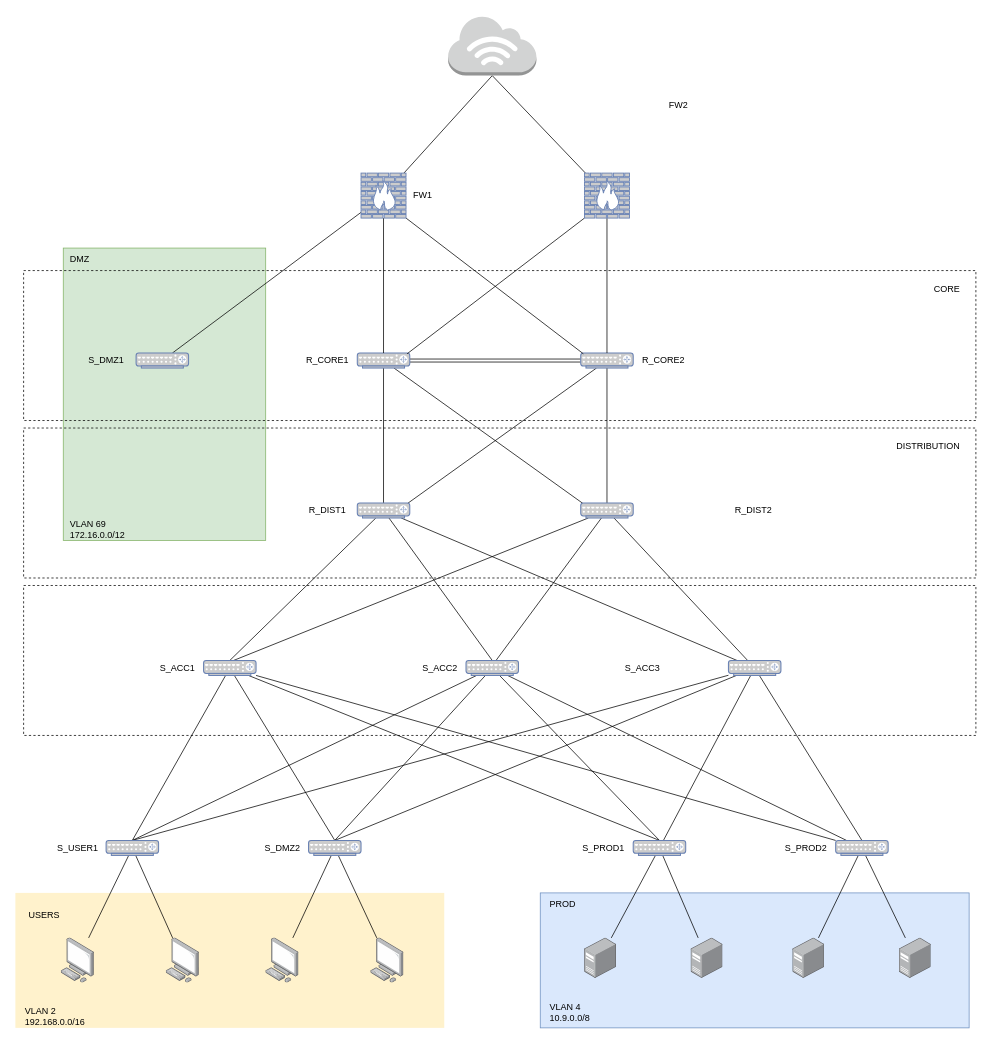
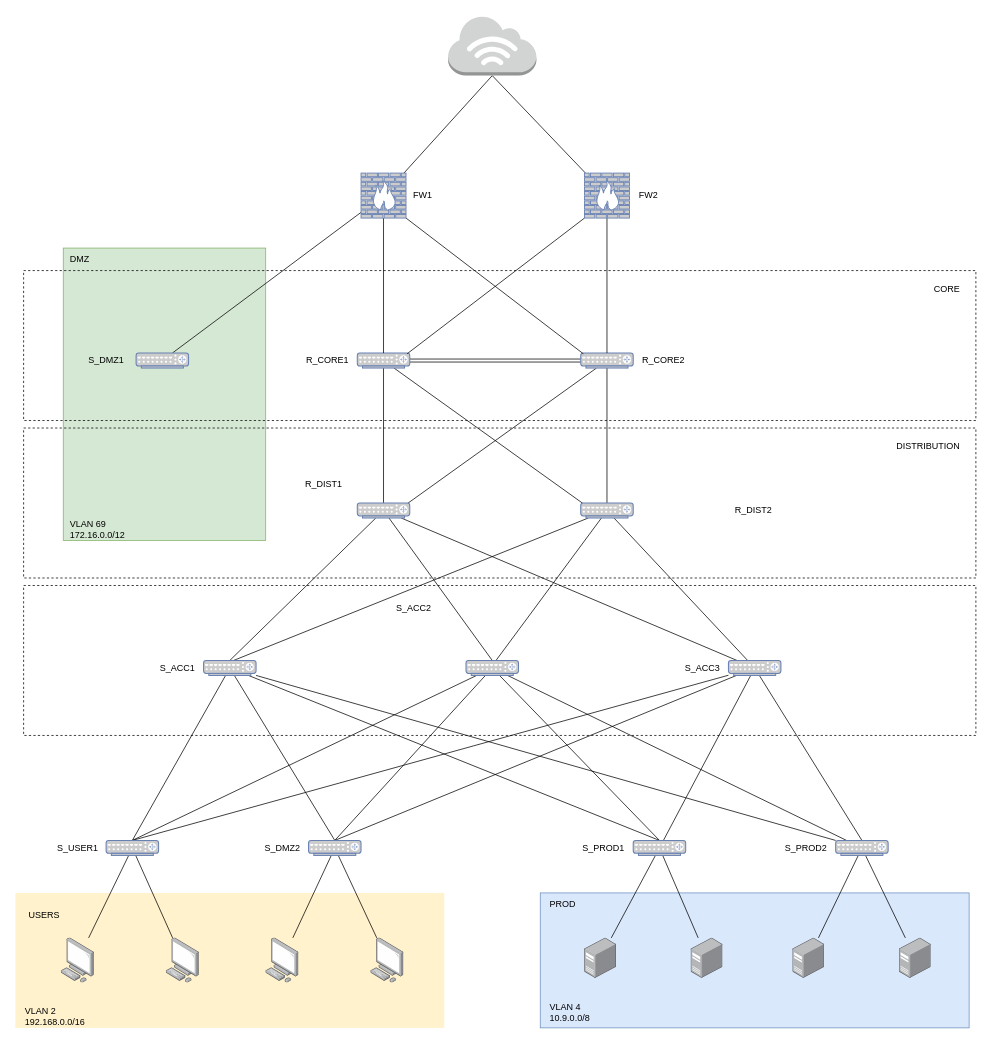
  <mxCell id="0" />
  <mxCell id="1" parent="0" />
  <mxCell id="2" value="" style="rounded=0;whiteSpace=wrap;html=1;fillColor=#d5e8d4;strokeColor=#82b366;" vertex="1" parent="1"><mxGeometry x="83.87" y="330" width="270" height="390" as="geometry" /></mxCell>
  <mxCell id="3" value="" style="rounded=0;whiteSpace=wrap;html=1;fillColor=#dae8fc;strokeColor=#6c8ebf;" vertex="1" parent="1"><mxGeometry x="720.02" y="1190" width="571.97" height="180" as="geometry" /></mxCell>
  <mxCell id="4" value="" style="rounded=0;whiteSpace=wrap;html=1;fillColor=#fff2cc;strokeColor=none;" vertex="1" parent="1"><mxGeometry x="20.02" y="1190" width="571.97" height="180" as="geometry" /></mxCell>
  <mxCell id="5" style="edgeStyle=orthogonalEdgeStyle;rounded=0;orthogonalLoop=1;jettySize=auto;html=1;entryX=0.5;entryY=0;entryDx=0;entryDy=0;entryPerimeter=0;endArrow=none;endFill=0;" parent="1" source="8" target="25" edge="1"><mxGeometry relative="1" as="geometry" /></mxCell>
  <mxCell id="6" style="edgeStyle=orthogonalEdgeStyle;rounded=0;orthogonalLoop=1;jettySize=auto;html=1;endArrow=none;endFill=0;shape=link;" parent="1" source="8" target="11" edge="1"><mxGeometry relative="1" as="geometry" /></mxCell>
  <mxCell id="7" style="rounded=0;orthogonalLoop=1;jettySize=auto;html=1;entryX=0.05;entryY=0.05;entryDx=0;entryDy=0;entryPerimeter=0;endArrow=none;endFill=0;" parent="1" source="8" target="29" edge="1"><mxGeometry relative="1" as="geometry" /></mxCell>
  <mxCell id="8" value="" style="fontColor=#0066CC;verticalAlign=top;verticalLabelPosition=bottom;labelPosition=center;align=center;html=1;outlineConnect=0;fillColor=#CCCCCC;strokeColor=#6881B3;gradientColor=none;gradientDirection=north;strokeWidth=2;shape=mxgraph.networks.router;" parent="1" vertex="1"><mxGeometry x="476" y="470" width="70" height="20" as="geometry" /></mxCell>
  <mxCell id="9" style="edgeStyle=orthogonalEdgeStyle;rounded=0;orthogonalLoop=1;jettySize=auto;html=1;entryX=0.5;entryY=0;entryDx=0;entryDy=0;entryPerimeter=0;endArrow=none;endFill=0;" parent="1" source="11" target="29" edge="1"><mxGeometry relative="1" as="geometry" /></mxCell>
  <mxCell id="10" style="rounded=0;orthogonalLoop=1;jettySize=auto;html=1;entryX=0.95;entryY=0.05;entryDx=0;entryDy=0;entryPerimeter=0;endArrow=none;endFill=0;" parent="1" source="11" target="25" edge="1"><mxGeometry relative="1" as="geometry" /></mxCell>
  <mxCell id="11" value="" style="fontColor=#0066CC;verticalAlign=top;verticalLabelPosition=bottom;labelPosition=center;align=center;html=1;outlineConnect=0;fillColor=#CCCCCC;strokeColor=#6881B3;gradientColor=none;gradientDirection=north;strokeWidth=2;shape=mxgraph.networks.router;" parent="1" vertex="1"><mxGeometry x="774" y="470" width="70" height="20" as="geometry" /></mxCell>
  <mxCell id="12" style="rounded=0;orthogonalLoop=1;jettySize=auto;html=1;endArrow=none;endFill=0;" parent="1" source="16" target="21" edge="1"><mxGeometry relative="1" as="geometry" /></mxCell>
  <mxCell id="13" style="edgeStyle=orthogonalEdgeStyle;rounded=0;orthogonalLoop=1;jettySize=auto;html=1;entryX=0.5;entryY=0;entryDx=0;entryDy=0;entryPerimeter=0;endArrow=none;endFill=0;" parent="1" source="16" target="8" edge="1"><mxGeometry relative="1" as="geometry" /></mxCell>
  <mxCell id="14" style="rounded=0;orthogonalLoop=1;jettySize=auto;html=1;entryX=0.05;entryY=0.05;entryDx=0;entryDy=0;entryPerimeter=0;exitX=1;exitY=1;exitDx=0;exitDy=0;exitPerimeter=0;endArrow=none;endFill=0;" parent="1" source="16" target="11" edge="1"><mxGeometry relative="1" as="geometry" /></mxCell>
  <mxCell id="15" style="rounded=0;orthogonalLoop=1;jettySize=auto;html=1;entryX=0.5;entryY=1;entryDx=0;entryDy=0;entryPerimeter=0;endArrow=none;endFill=0;" edge="1" parent="1" source="16" target="65"><mxGeometry relative="1" as="geometry" /></mxCell>
  <mxCell id="16" value="" style="fontColor=#0066CC;verticalAlign=top;verticalLabelPosition=bottom;labelPosition=center;align=center;html=1;outlineConnect=0;fillColor=#CCCCCC;strokeColor=#6881B3;gradientColor=none;gradientDirection=north;strokeWidth=2;shape=mxgraph.networks.firewall;" parent="1" vertex="1"><mxGeometry x="481" y="230" width="60" height="60" as="geometry" /></mxCell>
  <mxCell id="17" style="edgeStyle=orthogonalEdgeStyle;rounded=0;orthogonalLoop=1;jettySize=auto;html=1;endArrow=none;endFill=0;" parent="1" source="20" target="11" edge="1"><mxGeometry relative="1" as="geometry" /></mxCell>
  <mxCell id="18" style="rounded=0;orthogonalLoop=1;jettySize=auto;html=1;entryX=0.95;entryY=0.05;entryDx=0;entryDy=0;entryPerimeter=0;exitX=0;exitY=1;exitDx=0;exitDy=0;exitPerimeter=0;endArrow=none;endFill=0;" parent="1" source="20" target="8" edge="1"><mxGeometry relative="1" as="geometry" /></mxCell>
  <mxCell id="19" style="rounded=0;orthogonalLoop=1;jettySize=auto;html=1;endArrow=none;endFill=0;entryX=0.5;entryY=1;entryDx=0;entryDy=0;entryPerimeter=0;" edge="1" parent="1" source="20" target="65"><mxGeometry relative="1" as="geometry" /></mxCell>
  <mxCell id="20" value="" style="fontColor=#0066CC;verticalAlign=top;verticalLabelPosition=bottom;labelPosition=center;align=center;html=1;outlineConnect=0;fillColor=#CCCCCC;strokeColor=#6881B3;gradientColor=none;gradientDirection=north;strokeWidth=2;shape=mxgraph.networks.firewall;" parent="1" vertex="1"><mxGeometry x="779" y="230" width="60" height="60" as="geometry" /></mxCell>
  <mxCell id="21" value="" style="fontColor=#0066CC;verticalAlign=top;verticalLabelPosition=bottom;labelPosition=center;align=center;html=1;outlineConnect=0;fillColor=#CCCCCC;strokeColor=#6881B3;gradientColor=none;gradientDirection=north;strokeWidth=2;shape=mxgraph.networks.router;" parent="1" vertex="1"><mxGeometry x="181" y="470" width="70" height="20" as="geometry" /></mxCell>
  <mxCell id="22" style="rounded=0;orthogonalLoop=1;jettySize=auto;html=1;entryX=0.5;entryY=0;entryDx=0;entryDy=0;entryPerimeter=0;endArrow=none;endFill=0;" parent="1" source="25" target="39" edge="1"><mxGeometry relative="1" as="geometry" /></mxCell>
  <mxCell id="23" style="rounded=0;orthogonalLoop=1;jettySize=auto;html=1;endArrow=none;endFill=0;entryX=0.5;entryY=0;entryDx=0;entryDy=0;entryPerimeter=0;" parent="1" source="25" target="34" edge="1"><mxGeometry relative="1" as="geometry" /></mxCell>
  <mxCell id="24" style="rounded=0;orthogonalLoop=1;jettySize=auto;html=1;endArrow=none;endFill=0;" parent="1" source="25" target="44" edge="1"><mxGeometry relative="1" as="geometry" /></mxCell>
  <mxCell id="25" value="" style="fontColor=#0066CC;verticalAlign=top;verticalLabelPosition=bottom;labelPosition=center;align=center;html=1;outlineConnect=0;fillColor=#CCCCCC;strokeColor=#6881B3;gradientColor=none;gradientDirection=north;strokeWidth=2;shape=mxgraph.networks.router;" parent="1" vertex="1"><mxGeometry x="476" y="670" width="70" height="20" as="geometry" /></mxCell>
  <mxCell id="26" style="rounded=0;orthogonalLoop=1;jettySize=auto;html=1;endArrow=none;endFill=0;" parent="1" source="29" edge="1"><mxGeometry relative="1" as="geometry"><mxPoint x="661" y="880" as="targetPoint" /></mxGeometry></mxCell>
  <mxCell id="27" style="rounded=0;orthogonalLoop=1;jettySize=auto;html=1;endArrow=none;endFill=0;" parent="1" source="29" target="44" edge="1"><mxGeometry relative="1" as="geometry" /></mxCell>
  <mxCell id="28" style="rounded=0;orthogonalLoop=1;jettySize=auto;html=1;endArrow=none;endFill=0;" parent="1" source="29" edge="1"><mxGeometry relative="1" as="geometry"><mxPoint x="311" y="880" as="targetPoint" /></mxGeometry></mxCell>
  <mxCell id="29" value="" style="fontColor=#0066CC;verticalAlign=top;verticalLabelPosition=bottom;labelPosition=center;align=center;html=1;outlineConnect=0;fillColor=#CCCCCC;strokeColor=#6881B3;gradientColor=none;gradientDirection=north;strokeWidth=2;shape=mxgraph.networks.router;" parent="1" vertex="1"><mxGeometry x="774" y="670" width="70" height="20" as="geometry" /></mxCell>
  <mxCell id="30" style="rounded=0;orthogonalLoop=1;jettySize=auto;html=1;entryX=0.5;entryY=0;entryDx=0;entryDy=0;entryPerimeter=0;endArrow=none;endFill=0;" edge="1" parent="1" source="34" target="47"><mxGeometry relative="1" as="geometry" /></mxCell>
  <mxCell id="31" style="rounded=0;orthogonalLoop=1;jettySize=auto;html=1;entryX=0.5;entryY=0;entryDx=0;entryDy=0;entryPerimeter=0;endArrow=none;endFill=0;" edge="1" parent="1" source="34" target="50"><mxGeometry relative="1" as="geometry" /></mxCell>
  <mxCell id="32" style="rounded=0;orthogonalLoop=1;jettySize=auto;html=1;entryX=0.5;entryY=0;entryDx=0;entryDy=0;entryPerimeter=0;endArrow=none;endFill=0;" edge="1" parent="1" source="34" target="53"><mxGeometry relative="1" as="geometry" /></mxCell>
  <mxCell id="33" style="rounded=0;orthogonalLoop=1;jettySize=auto;html=1;endArrow=none;endFill=0;" edge="1" parent="1" source="34" target="56"><mxGeometry relative="1" as="geometry" /></mxCell>
  <mxCell id="34" value="" style="fontColor=#0066CC;verticalAlign=top;verticalLabelPosition=bottom;labelPosition=center;align=center;html=1;outlineConnect=0;fillColor=#CCCCCC;strokeColor=#6881B3;gradientColor=none;gradientDirection=north;strokeWidth=2;shape=mxgraph.networks.router;" parent="1" vertex="1"><mxGeometry x="621" y="880" width="70" height="20" as="geometry" /></mxCell>
  <mxCell id="35" style="rounded=0;orthogonalLoop=1;jettySize=auto;html=1;endArrow=none;endFill=0;entryX=0.5;entryY=0;entryDx=0;entryDy=0;entryPerimeter=0;" edge="1" parent="1" source="39" target="47"><mxGeometry relative="1" as="geometry" /></mxCell>
  <mxCell id="36" style="rounded=0;orthogonalLoop=1;jettySize=auto;html=1;entryX=0.5;entryY=0;entryDx=0;entryDy=0;entryPerimeter=0;endArrow=none;endFill=0;" edge="1" parent="1" source="39" target="50"><mxGeometry relative="1" as="geometry" /></mxCell>
  <mxCell id="37" style="rounded=0;orthogonalLoop=1;jettySize=auto;html=1;entryX=0.5;entryY=0;entryDx=0;entryDy=0;entryPerimeter=0;endArrow=none;endFill=0;" edge="1" parent="1" source="39" target="53"><mxGeometry relative="1" as="geometry" /></mxCell>
  <mxCell id="38" style="rounded=0;orthogonalLoop=1;jettySize=auto;html=1;endArrow=none;endFill=0;" edge="1" parent="1" source="39" target="56"><mxGeometry relative="1" as="geometry" /></mxCell>
  <mxCell id="39" value="" style="fontColor=#0066CC;verticalAlign=top;verticalLabelPosition=bottom;labelPosition=center;align=center;html=1;outlineConnect=0;fillColor=#CCCCCC;strokeColor=#6881B3;gradientColor=none;gradientDirection=north;strokeWidth=2;shape=mxgraph.networks.router;" parent="1" vertex="1"><mxGeometry x="271" y="880" width="70" height="20" as="geometry" /></mxCell>
  <mxCell id="40" style="rounded=0;orthogonalLoop=1;jettySize=auto;html=1;entryX=0.5;entryY=0;entryDx=0;entryDy=0;entryPerimeter=0;endArrow=none;endFill=0;" edge="1" parent="1" source="44" target="47"><mxGeometry relative="1" as="geometry" /></mxCell>
  <mxCell id="41" style="rounded=0;orthogonalLoop=1;jettySize=auto;html=1;entryX=0.5;entryY=0;entryDx=0;entryDy=0;entryPerimeter=0;endArrow=none;endFill=0;" edge="1" parent="1" source="44" target="50"><mxGeometry relative="1" as="geometry" /></mxCell>
  <mxCell id="42" style="rounded=0;orthogonalLoop=1;jettySize=auto;html=1;endArrow=none;endFill=0;" edge="1" parent="1" source="44" target="53"><mxGeometry relative="1" as="geometry" /></mxCell>
  <mxCell id="43" style="rounded=0;orthogonalLoop=1;jettySize=auto;html=1;entryX=0.5;entryY=0;entryDx=0;entryDy=0;entryPerimeter=0;endArrow=none;endFill=0;" edge="1" parent="1" source="44" target="56"><mxGeometry relative="1" as="geometry" /></mxCell>
  <mxCell id="44" value="" style="fontColor=#0066CC;verticalAlign=top;verticalLabelPosition=bottom;labelPosition=center;align=center;html=1;outlineConnect=0;fillColor=#CCCCCC;strokeColor=#6881B3;gradientColor=none;gradientDirection=north;strokeWidth=2;shape=mxgraph.networks.router;" parent="1" vertex="1"><mxGeometry x="971" y="880" width="70" height="20" as="geometry" /></mxCell>
  <mxCell id="45" style="rounded=0;orthogonalLoop=1;jettySize=auto;html=1;endArrow=none;endFill=0;" edge="1" parent="1" source="47" target="57"><mxGeometry relative="1" as="geometry" /></mxCell>
  <mxCell id="46" style="rounded=0;orthogonalLoop=1;jettySize=auto;html=1;endArrow=none;endFill=0;" edge="1" parent="1" source="47" target="58"><mxGeometry relative="1" as="geometry" /></mxCell>
  <mxCell id="47" value="" style="fontColor=#0066CC;verticalAlign=top;verticalLabelPosition=bottom;labelPosition=center;align=center;html=1;outlineConnect=0;fillColor=#CCCCCC;strokeColor=#6881B3;gradientColor=none;gradientDirection=north;strokeWidth=2;shape=mxgraph.networks.router;" vertex="1" parent="1"><mxGeometry x="141" y="1120" width="70" height="20" as="geometry" /></mxCell>
  <mxCell id="48" style="rounded=0;orthogonalLoop=1;jettySize=auto;html=1;endArrow=none;endFill=0;" edge="1" parent="1" source="50" target="59"><mxGeometry relative="1" as="geometry" /></mxCell>
  <mxCell id="49" style="rounded=0;orthogonalLoop=1;jettySize=auto;html=1;endArrow=none;endFill=0;" edge="1" parent="1" source="50" target="60"><mxGeometry relative="1" as="geometry" /></mxCell>
  <mxCell id="50" value="" style="fontColor=#0066CC;verticalAlign=top;verticalLabelPosition=bottom;labelPosition=center;align=center;html=1;outlineConnect=0;fillColor=#CCCCCC;strokeColor=#6881B3;gradientColor=none;gradientDirection=north;strokeWidth=2;shape=mxgraph.networks.router;" vertex="1" parent="1"><mxGeometry x="411" y="1120" width="70" height="20" as="geometry" /></mxCell>
  <mxCell id="51" style="rounded=0;orthogonalLoop=1;jettySize=auto;html=1;endArrow=none;endFill=0;" edge="1" parent="1" source="53" target="61"><mxGeometry relative="1" as="geometry" /></mxCell>
  <mxCell id="52" style="rounded=0;orthogonalLoop=1;jettySize=auto;html=1;endArrow=none;endFill=0;" edge="1" parent="1" source="53" target="62"><mxGeometry relative="1" as="geometry" /></mxCell>
  <mxCell id="53" value="" style="fontColor=#0066CC;verticalAlign=top;verticalLabelPosition=bottom;labelPosition=center;align=center;html=1;outlineConnect=0;fillColor=#CCCCCC;strokeColor=#6881B3;gradientColor=none;gradientDirection=north;strokeWidth=2;shape=mxgraph.networks.router;" vertex="1" parent="1"><mxGeometry x="844" y="1120" width="70" height="20" as="geometry" /></mxCell>
  <mxCell id="54" style="rounded=0;orthogonalLoop=1;jettySize=auto;html=1;endArrow=none;endFill=0;" edge="1" parent="1" source="56" target="63"><mxGeometry relative="1" as="geometry" /></mxCell>
  <mxCell id="55" style="rounded=0;orthogonalLoop=1;jettySize=auto;html=1;endArrow=none;endFill=0;" edge="1" parent="1" source="56" target="64"><mxGeometry relative="1" as="geometry" /></mxCell>
  <mxCell id="56" value="" style="fontColor=#0066CC;verticalAlign=top;verticalLabelPosition=bottom;labelPosition=center;align=center;html=1;outlineConnect=0;fillColor=#CCCCCC;strokeColor=#6881B3;gradientColor=none;gradientDirection=north;strokeWidth=2;shape=mxgraph.networks.router;" vertex="1" parent="1"><mxGeometry x="1114" y="1120" width="70" height="20" as="geometry" /></mxCell>
  <mxCell id="57" value="" style="image;points=[];aspect=fixed;html=1;align=center;shadow=0;dashed=0;image=img/lib/allied_telesis/computer_and_terminals/Personal_Computer.svg;" vertex="1" parent="1"><mxGeometry x="81" y="1250" width="44.27" height="60" as="geometry" /></mxCell>
  <mxCell id="58" value="" style="image;points=[];aspect=fixed;html=1;align=center;shadow=0;dashed=0;image=img/lib/allied_telesis/computer_and_terminals/Personal_Computer.svg;" vertex="1" parent="1"><mxGeometry x="221" y="1250" width="44.27" height="60" as="geometry" /></mxCell>
  <mxCell id="59" value="" style="image;points=[];aspect=fixed;html=1;align=center;shadow=0;dashed=0;image=img/lib/allied_telesis/computer_and_terminals/Personal_Computer.svg;" vertex="1" parent="1"><mxGeometry x="353.87" y="1250" width="44.27" height="60" as="geometry" /></mxCell>
  <mxCell id="60" value="" style="image;points=[];aspect=fixed;html=1;align=center;shadow=0;dashed=0;image=img/lib/allied_telesis/computer_and_terminals/Personal_Computer.svg;" vertex="1" parent="1"><mxGeometry x="493.87" y="1250" width="44.27" height="60" as="geometry" /></mxCell>
  <mxCell id="61" value="" style="image;points=[];aspect=fixed;html=1;align=center;shadow=0;dashed=0;image=img/lib/allied_telesis/computer_and_terminals/Server_Desktop.svg;" vertex="1" parent="1"><mxGeometry x="779" y="1250" width="42.6" height="54" as="geometry" /></mxCell>
  <mxCell id="62" value="" style="image;points=[];aspect=fixed;html=1;align=center;shadow=0;dashed=0;image=img/lib/allied_telesis/computer_and_terminals/Server_Desktop.svg;" vertex="1" parent="1"><mxGeometry x="921" y="1250" width="42.6" height="54" as="geometry" /></mxCell>
  <mxCell id="63" value="" style="image;points=[];aspect=fixed;html=1;align=center;shadow=0;dashed=0;image=img/lib/allied_telesis/computer_and_terminals/Server_Desktop.svg;" vertex="1" parent="1"><mxGeometry x="1056.7" y="1250" width="42.6" height="54" as="geometry" /></mxCell>
  <mxCell id="64" value="" style="image;points=[];aspect=fixed;html=1;align=center;shadow=0;dashed=0;image=img/lib/allied_telesis/computer_and_terminals/Server_Desktop.svg;" vertex="1" parent="1"><mxGeometry x="1198.7" y="1250" width="42.6" height="54" as="geometry" /></mxCell>
  <mxCell id="65" value="" style="outlineConnect=0;dashed=0;verticalLabelPosition=bottom;verticalAlign=top;align=center;html=1;shape=mxgraph.aws3.internet_3;fillColor=#D2D3D3;gradientColor=none;" vertex="1" parent="1"><mxGeometry x="597.11" y="20" width="117.78" height="80" as="geometry" /></mxCell>
  <mxCell id="66" value="USERS" style="text;html=1;align=left;verticalAlign=middle;resizable=0;points=[];autosize=1;strokeColor=none;fillColor=none;" vertex="1" parent="1"><mxGeometry x="36" y="1205" width="60" height="30" as="geometry" /></mxCell>
  <mxCell id="67" value="VLAN 2&lt;br&gt;192.168.0.0/16" style="text;html=1;align=left;verticalAlign=middle;resizable=0;points=[];autosize=1;strokeColor=none;fillColor=none;" vertex="1" parent="1"><mxGeometry x="31" y="1335" width="100" height="40" as="geometry" /></mxCell>
  <mxCell id="68" value="PROD" style="text;html=1;align=left;verticalAlign=middle;resizable=0;points=[];autosize=1;strokeColor=none;fillColor=none;" vertex="1" parent="1"><mxGeometry x="731" y="1190" width="60" height="30" as="geometry" /></mxCell>
  <mxCell id="69" value="VLAN 4&lt;br&gt;10.9.0.0/8" style="text;html=1;align=left;verticalAlign=middle;resizable=0;points=[];autosize=1;strokeColor=none;fillColor=none;" vertex="1" parent="1"><mxGeometry x="731" y="1330" width="80" height="40" as="geometry" /></mxCell>
  <mxCell id="70" value="DMZ" style="text;html=1;align=left;verticalAlign=middle;resizable=0;points=[];autosize=1;strokeColor=none;fillColor=none;" vertex="1" parent="1"><mxGeometry x="91" y="330" width="50" height="30" as="geometry" /></mxCell>
  <mxCell id="71" value="VLAN 69&lt;br&gt;172.16.0.0/12" style="text;html=1;align=left;verticalAlign=middle;resizable=0;points=[];autosize=1;strokeColor=none;fillColor=none;" vertex="1" parent="1"><mxGeometry x="91" y="685" width="100" height="40" as="geometry" /></mxCell>
  <mxCell id="72" value="FW1" style="text;html=1;align=center;verticalAlign=middle;resizable=0;points=[];autosize=1;strokeColor=none;fillColor=none;" vertex="1" parent="1"><mxGeometry x="538.14" y="245" width="50" height="30" as="geometry" /></mxCell>
- <mxCell id="73" value="FW2" style="text;html=1;align=center;verticalAlign=middle;resizable=0;points=[];autosize=1;strokeColor=none;fillColor=none;" vertex="1" parent="1"><mxGeometry x="879" y="125" width="50" height="30" as="geometry" /></mxCell>
+ <mxCell id="73" value="FW2" style="text;html=1;align=center;verticalAlign=middle;resizable=0;points=[];autosize=1;strokeColor=none;fillColor=none;" vertex="1" parent="1"><mxGeometry x="839" y="245" width="50" height="30" as="geometry" /></mxCell>
  <mxCell id="74" value="R_CORE1" style="text;html=1;align=center;verticalAlign=middle;resizable=0;points=[];autosize=1;strokeColor=none;fillColor=none;" vertex="1" parent="1"><mxGeometry x="396" y="465" width="80" height="30" as="geometry" /></mxCell>
  <mxCell id="75" value="R_CORE2" style="text;html=1;align=center;verticalAlign=middle;resizable=0;points=[];autosize=1;strokeColor=none;fillColor=none;" vertex="1" parent="1"><mxGeometry x="844" y="465" width="80" height="30" as="geometry" /></mxCell>
- <mxCell id="76" value="R_DIST1" style="text;html=1;align=center;verticalAlign=middle;resizable=0;points=[];autosize=1;strokeColor=none;fillColor=none;" vertex="1" parent="1"><mxGeometry x="401" y="665" width="70" height="30" as="geometry" /></mxCell>
+ <mxCell id="76" value="R_DIST1" style="text;html=1;align=center;verticalAlign=middle;resizable=0;points=[];autosize=1;strokeColor=none;fillColor=none;" vertex="1" parent="1"><mxGeometry x="396" y="630" width="70" height="30" as="geometry" /></mxCell>
  <mxCell id="77" value="R_DIST2" style="text;html=1;align=center;verticalAlign=middle;resizable=0;points=[];autosize=1;strokeColor=none;fillColor=none;" vertex="1" parent="1"><mxGeometry x="969" y="665" width="70" height="30" as="geometry" /></mxCell>
  <mxCell id="78" value="S_ACC1" style="text;html=1;align=center;verticalAlign=middle;resizable=0;points=[];autosize=1;strokeColor=none;fillColor=none;" vertex="1" parent="1"><mxGeometry x="201" y="875" width="70" height="30" as="geometry" /></mxCell>
- <mxCell id="79" value="S_ACC2" style="text;html=1;align=center;verticalAlign=middle;resizable=0;points=[];autosize=1;strokeColor=none;fillColor=none;" vertex="1" parent="1"><mxGeometry x="551" y="875" width="70" height="30" as="geometry" /></mxCell>
- <mxCell id="80" value="S_ACC3" style="text;html=1;align=center;verticalAlign=middle;resizable=0;points=[];autosize=1;strokeColor=none;fillColor=none;" vertex="1" parent="1"><mxGeometry x="821" y="875" width="70" height="30" as="geometry" /></mxCell>
+ <mxCell id="79" value="S_ACC2" style="text;html=1;align=center;verticalAlign=middle;resizable=0;points=[];autosize=1;strokeColor=none;fillColor=none;" vertex="1" parent="1"><mxGeometry x="516" y="795" width="70" height="30" as="geometry" /></mxCell>
+ <mxCell id="80" value="S_ACC3" style="text;html=1;align=center;verticalAlign=middle;resizable=0;points=[];autosize=1;strokeColor=none;fillColor=none;" vertex="1" parent="1"><mxGeometry x="901" y="875" width="70" height="30" as="geometry" /></mxCell>
  <mxCell id="81" value="S_USER1" style="text;html=1;align=center;verticalAlign=middle;resizable=0;points=[];autosize=1;strokeColor=none;fillColor=none;" vertex="1" parent="1"><mxGeometry x="63.14" y="1115" width="80" height="30" as="geometry" /></mxCell>
  <mxCell id="82" value="S_DMZ2" style="text;html=1;align=center;verticalAlign=middle;resizable=0;points=[];autosize=1;strokeColor=none;fillColor=none;" vertex="1" parent="1"><mxGeometry x="336" y="1115" width="80" height="30" as="geometry" /></mxCell>
  <mxCell id="83" value="S_PROD1" style="text;html=1;align=center;verticalAlign=middle;resizable=0;points=[];autosize=1;strokeColor=none;fillColor=none;" vertex="1" parent="1"><mxGeometry x="764" y="1115" width="80" height="30" as="geometry" /></mxCell>
  <mxCell id="84" value="S_PROD2" style="text;html=1;align=center;verticalAlign=middle;resizable=0;points=[];autosize=1;strokeColor=none;fillColor=none;" vertex="1" parent="1"><mxGeometry x="1034" y="1115" width="80" height="30" as="geometry" /></mxCell>
  <mxCell id="85" value="S_DMZ1" style="text;html=1;align=center;verticalAlign=middle;resizable=0;points=[];autosize=1;strokeColor=none;fillColor=none;" vertex="1" parent="1"><mxGeometry x="106" y="465" width="70" height="30" as="geometry" /></mxCell>
  <mxCell id="86" value="" style="rounded=0;whiteSpace=wrap;html=1;dashed=1;fillColor=none;" vertex="1" parent="1"><mxGeometry x="31" y="570" width="1270" height="200" as="geometry" /></mxCell>
  <mxCell id="87" value="" style="rounded=0;whiteSpace=wrap;html=1;dashed=1;fillColor=none;" vertex="1" parent="1"><mxGeometry x="31" y="780" width="1270" height="200" as="geometry" /></mxCell>
  <mxCell id="88" value="" style="rounded=0;whiteSpace=wrap;html=1;dashed=1;fillColor=none;" vertex="1" parent="1"><mxGeometry x="31" y="360" width="1270" height="200" as="geometry" /></mxCell>
  <mxCell id="89" value="CORE" style="text;html=1;align=center;verticalAlign=middle;resizable=0;points=[];autosize=1;strokeColor=none;fillColor=none;" vertex="1" parent="1"><mxGeometry x="1231.99" y="370" width="60" height="30" as="geometry" /></mxCell>
  <mxCell id="90" value="DISTRIBUTION" style="text;html=1;align=center;verticalAlign=middle;resizable=0;points=[];autosize=1;strokeColor=none;fillColor=none;" vertex="1" parent="1"><mxGeometry x="1181.99" y="580" width="110" height="30" as="geometry" /></mxCell>
